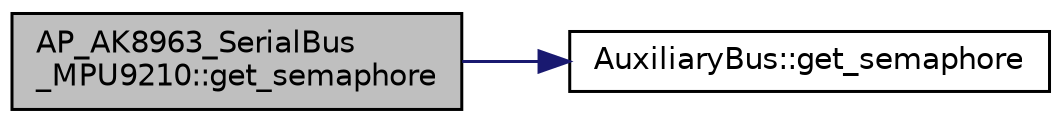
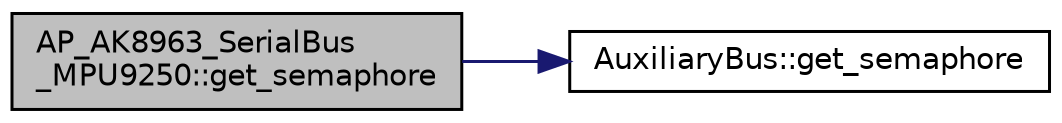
  digraph {
    rankdir=LR
    node [color=black fontname=Helvetica fontsize=10 shape=record style=filled]
-   n1 [fillcolor=grey75 fontcolor=black height=0.2 label="AP_AK8963_SerialBus\l_MPU9210::get_semaphore" width=0.4]
+   n1 [fillcolor=grey75 fontcolor=black height=0.2 label="AP_AK8963_SerialBus\l_MPU9250::get_semaphore" width=0.4]
    n2 [fillcolor=white height=0.2 label="AuxiliaryBus::get_semaphore" width=0.4]
    n1 -> n2 [color=midnightblue fontname=Helvetica fontsize=10 labelfontname=Helvetica labelfontsize=10 style=solid]
  }
